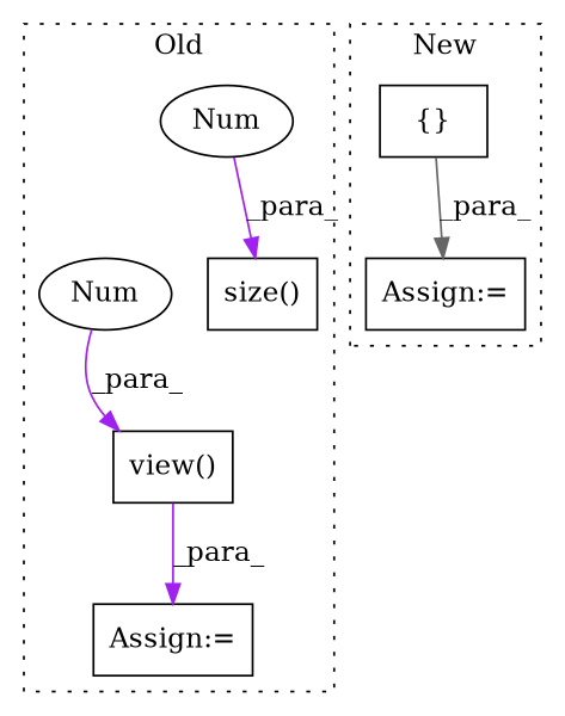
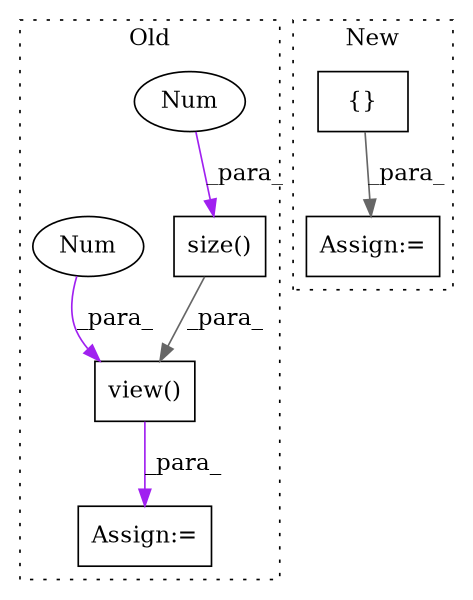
  digraph {
    node [a=75 l=3 shape=box]
    edge [color=purple]
    n1 [l="18,1" label="size()" s="12900,12919"]
    n2 [a=76 l=1 label=Num s=12918 shape=ellipse]
    n3 [a=68 label="Assign:=" s=12863]
    n4 [l="34,1" label="view()" s="12866,12924"]
    n5 [a=76 l=2 label=Num s=12922 shape=ellipse]
    n6 [a=59 l="1,0" label="{}" s="21279,21281"]
    n7 [a=68 label="Assign:=" s=21252]
    subgraph cluster_1 {
      label=Old
      style=dotted
      n1
      n2
      n3
      n4
      n5
    }
    subgraph cluster_2 {
      label=New
      style=dotted
      n6
      n7
    }
+   n1 -> n4 [color=gray40 label=_para_]
    n2 -> n1 [label=_para_]
    n4 -> n3 [label=_para_]
    n5 -> n4 [label=_para_]
    n6 -> n7 [color=gray40 label=_para_]
  }
